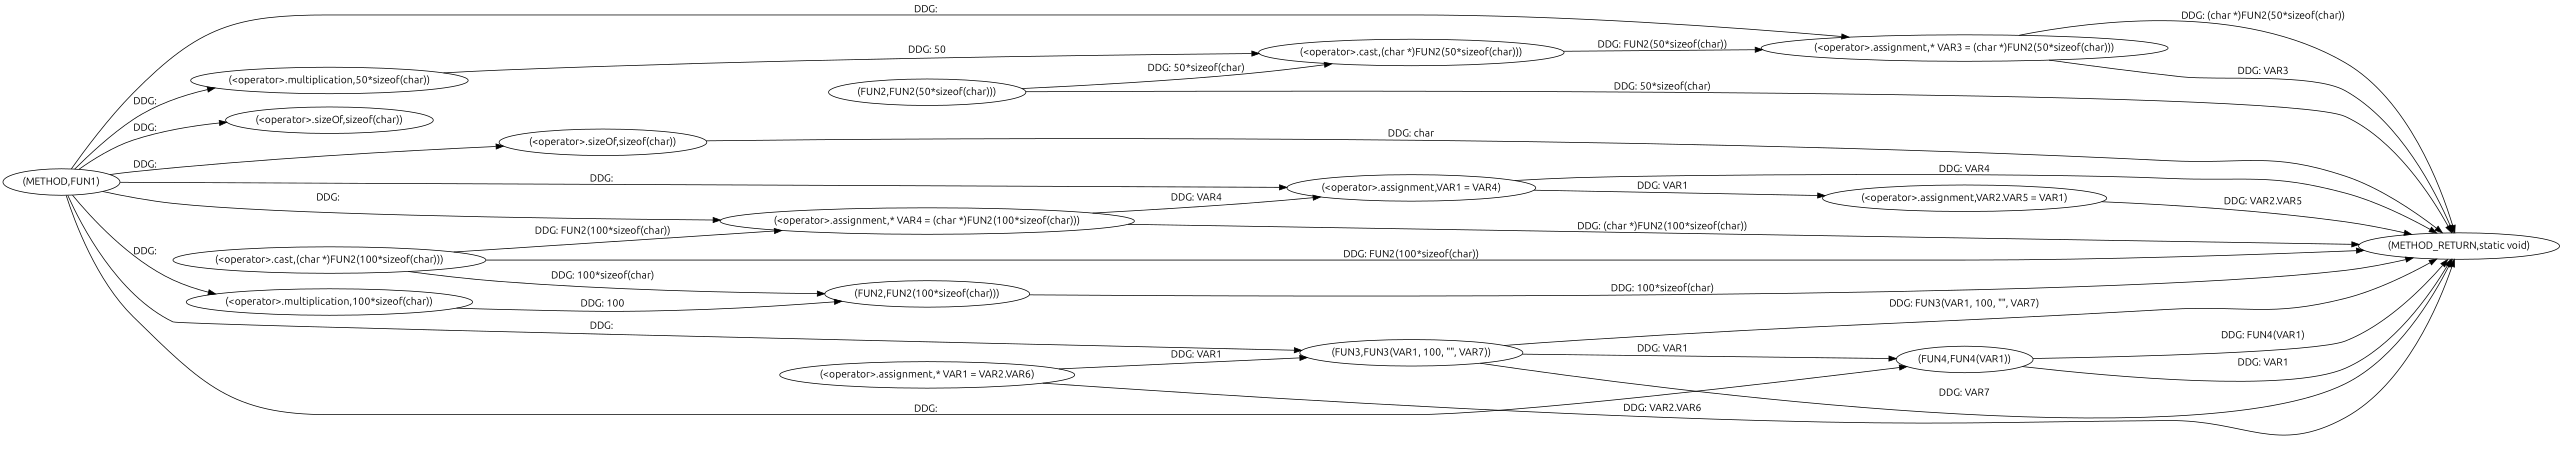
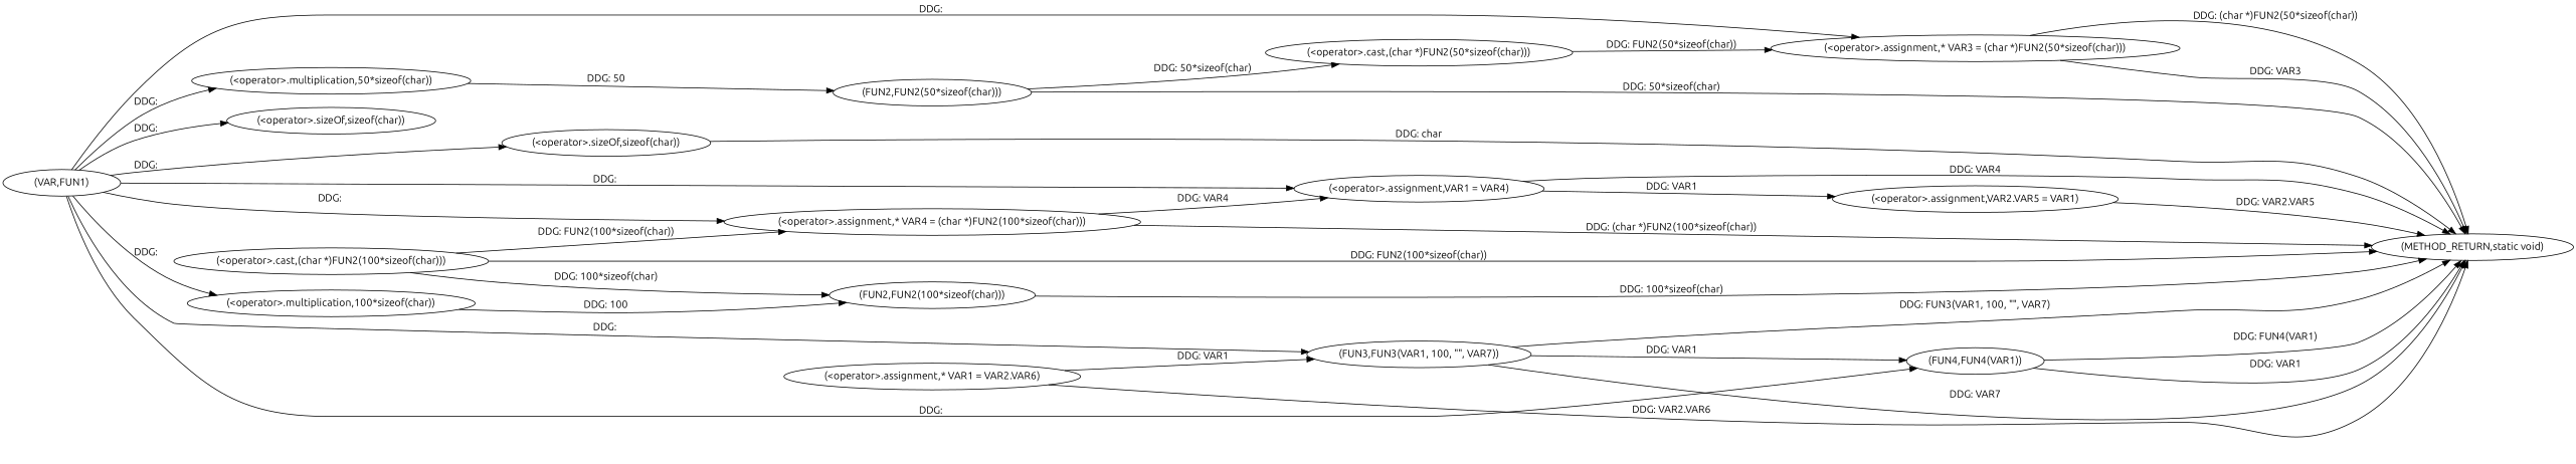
  digraph {
    fontname=Ubuntu
    rankdir=LR
    node [fontname=Ubuntu]
    edge [fontname=Ubuntu]
-   n1 [label="(METHOD,FUN1)"]
+   n1 [label="(VAR,FUN1)"]
    n2 [label="(<operator>.assignment,* VAR3 = (char *)FUN2(50*sizeof(char)))"]
    n3 [label="(<operator>.multiplication,50*sizeof(char))"]
    n4 [label="(<operator>.sizeOf,sizeof(char))"]
    n5 [label="(<operator>.assignment,* VAR4 = (char *)FUN2(100*sizeof(char)))"]
    n6 [label="(<operator>.multiplication,100*sizeof(char))"]
    n7 [label="(<operator>.sizeOf,sizeof(char))"]
    n8 [label="(<operator>.assignment,VAR1 = VAR4)"]
    n9 [label="(FUN3,FUN3(VAR1, 100, \"\", VAR7))"]
    n10 [label="(FUN4,FUN4(VAR1))"]
    n11 [label="(METHOD_RETURN,static void)"]
    n12 [label="(FUN2,FUN2(50*sizeof(char)))"]
    n13 [label="(FUN2,FUN2(100*sizeof(char)))"]
    n14 [label="(<operator>.assignment,VAR2.VAR5 = VAR1)"]
    n15 [label="(<operator>.assignment,* VAR1 = VAR2.VAR6)"]
    n16 [label="(<operator>.cast,(char *)FUN2(50*sizeof(char)))"]
    n17 [label="(<operator>.cast,(char *)FUN2(100*sizeof(char)))"]
    n1 -> n2 [label="DDG: "]
    n1 -> n3 [label="DDG: "]
    n1 -> n4 [label="DDG: "]
    n1 -> n5 [label="DDG: "]
    n1 -> n6 [label="DDG: "]
    n1 -> n7 [label="DDG: "]
    n1 -> n8 [label="DDG: "]
    n1 -> n9 [label="DDG: "]
    n1 -> n10 [label="DDG: "]
    n2 -> n11 [label="DDG: (char *)FUN2(50*sizeof(char))"]
    n2 -> n11 [label="DDG: VAR3"]
-   n3 -> n16 [label="DDG: 50"]
+   n3 -> n12 [label="DDG: 50"]
    n5 -> n8 [label="DDG: VAR4"]
    n5 -> n11 [label="DDG: (char *)FUN2(100*sizeof(char))"]
    n6 -> n13 [label="DDG: 100"]
    n7 -> n11 [label="DDG: char"]
    n8 -> n11 [label="DDG: VAR4"]
    n8 -> n14 [label="DDG: VAR1"]
    n9 -> n10 [label="DDG: VAR1"]
    n9 -> n11 [label="DDG: FUN3(VAR1, 100, \"\", VAR7)"]
    n9 -> n11 [label="DDG: VAR7"]
    n10 -> n11 [label="DDG: FUN4(VAR1)"]
    n10 -> n11 [label="DDG: VAR1"]
    n12 -> n11 [label="DDG: 50*sizeof(char)"]
    n12 -> n16 [label="DDG: 50*sizeof(char)"]
    n13 -> n11 [label="DDG: 100*sizeof(char)"]
    n14 -> n11 [label="DDG: VAR2.VAR5"]
    n15 -> n9 [label="DDG: VAR1"]
    n15 -> n11 [label="DDG: VAR2.VAR6"]
    n16 -> n2 [label="DDG: FUN2(50*sizeof(char))"]
    n17 -> n5 [label="DDG: FUN2(100*sizeof(char))"]
    n17 -> n11 [label="DDG: FUN2(100*sizeof(char))"]
    n17 -> n13 [label="DDG: 100*sizeof(char)"]
  }
